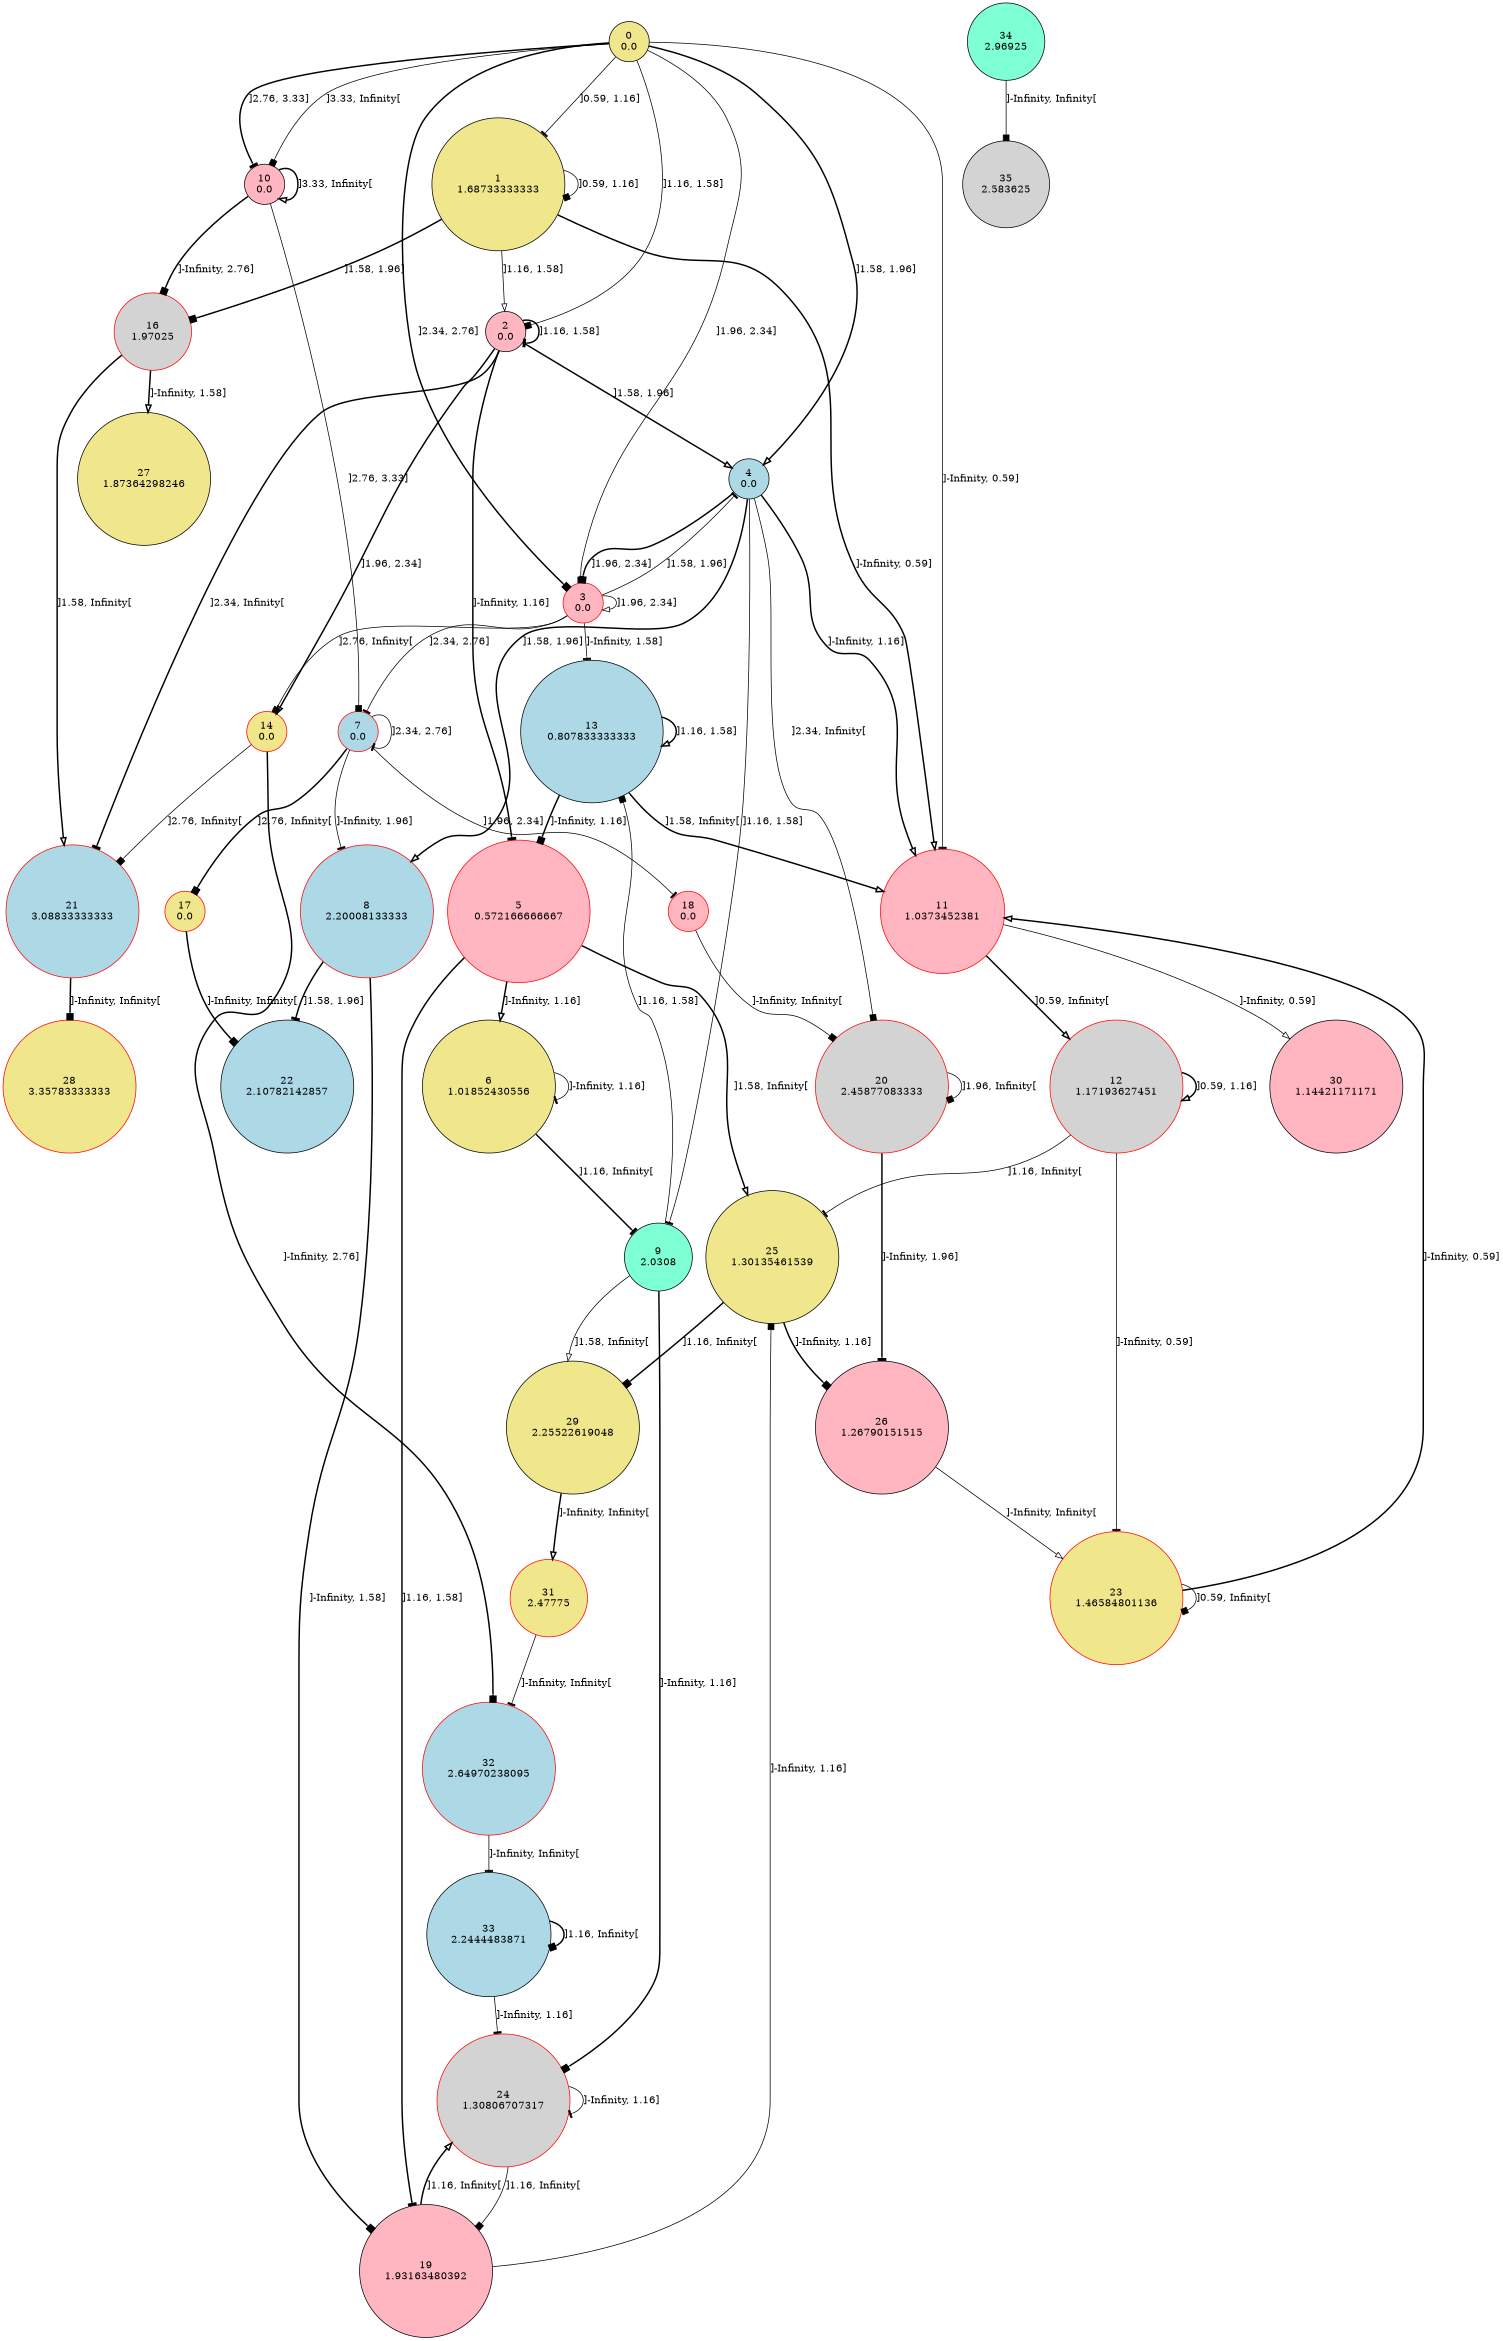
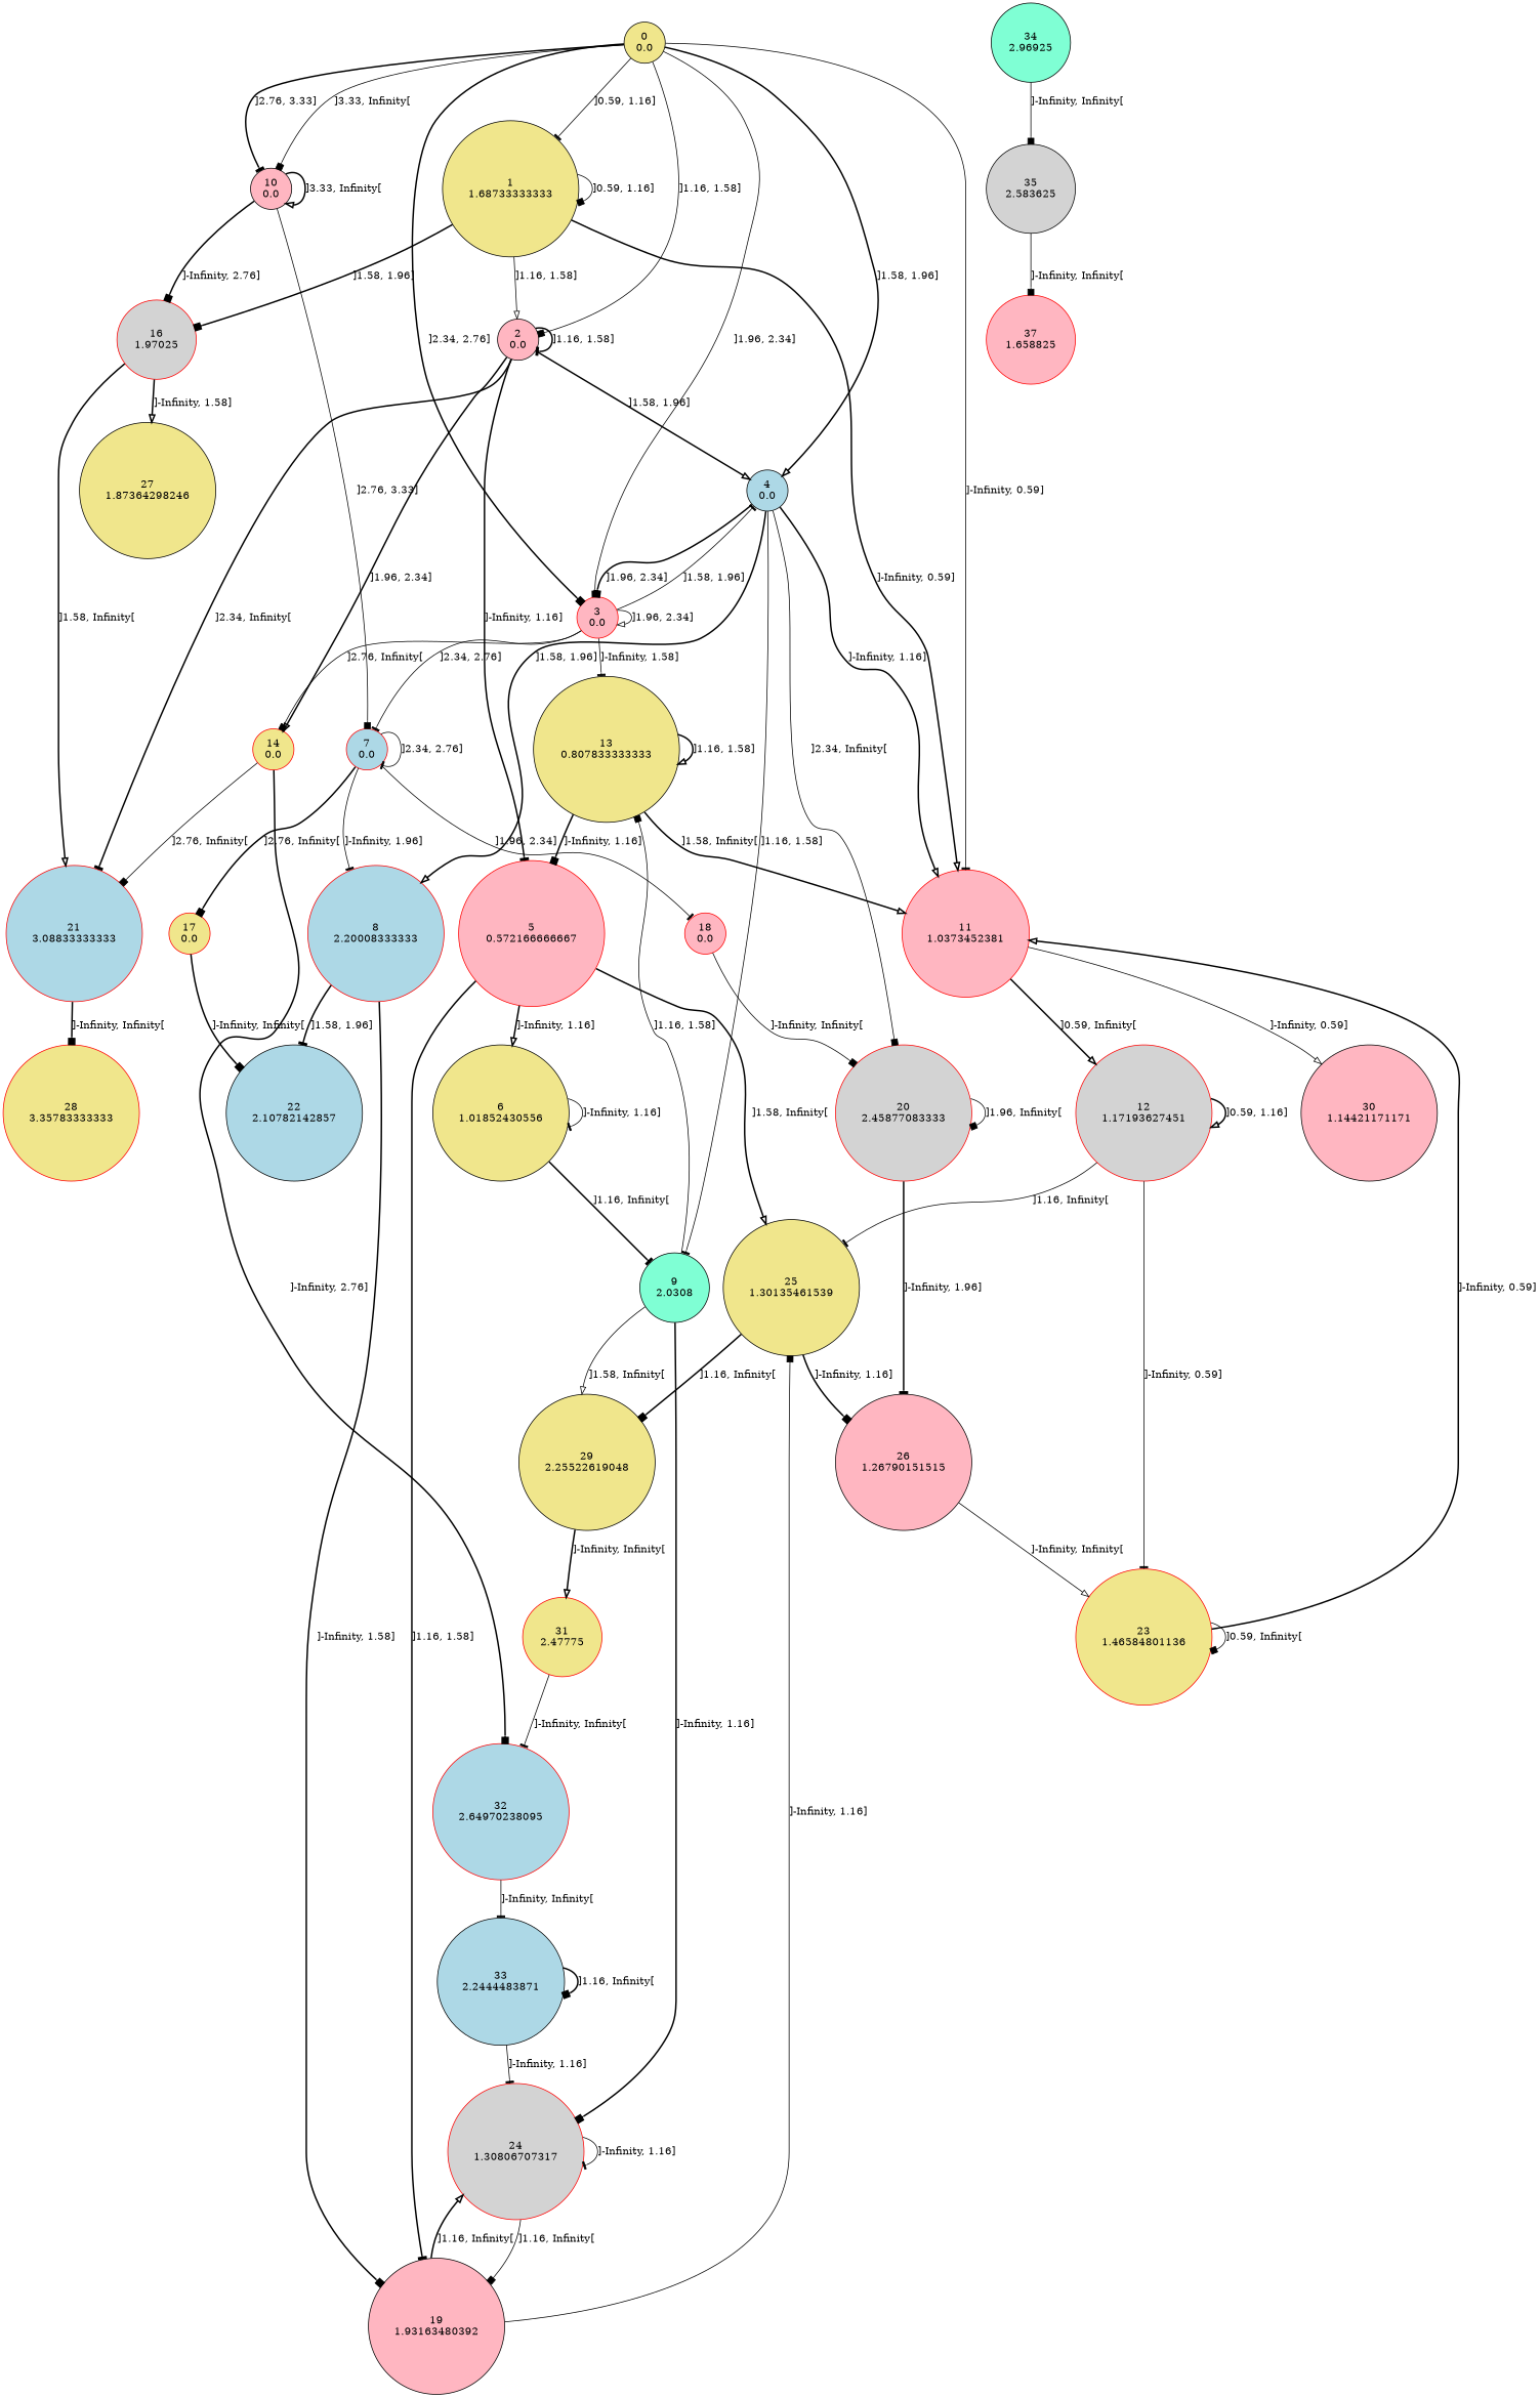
  digraph {
    node [color=black fillcolor=khaki shape=circle style=filled]
    edge [arrowhead=box style=bold]
    n1 [label="0\n0.0"]
    n2 [color=red fillcolor=lightpink label="11\n1.0373452381"]
    n3 [label="1\n1.68733333333"]
    n4 [fillcolor=lightpink label="2\n0.0"]
    n5 [fillcolor=lightblue label="4\n0.0"]
    n6 [color=red fillcolor=lightpink label="3\n0.0"]
    n7 [fillcolor=lightpink label="10\n0.0"]
    n8 [fillcolor=lightpink label="30\n1.14421171171"]
    n9 [color=red fillcolor=lightgrey label="12\n1.17193627451"]
    n10 [color=red fillcolor=lightgrey label="16\n1.97025"]
    n11 [color=red fillcolor=lightpink label="5\n0.572166666667"]
    n12 [color=red label="14\n0.0"]
    n13 [color=red fillcolor=lightblue label="21\n3.08833333333"]
    n14 [fillcolor=aquamarine label="9\n2.0308"]
-   n15 [color=red fillcolor=lightblue label="8\n2.20008133333"]
+   n15 [color=red fillcolor=lightblue label="8\n2.20008333333"]
    n16 [color=red fillcolor=lightgrey label="20\n2.45877083333"]
-   n17 [fillcolor=lightblue label="13\n0.807833333333"]
+   n17 [label="13\n0.807833333333"]
    n18 [color=red fillcolor=lightblue label="7\n0.0"]
    n19 [label="25\n1.30135461539"]
    n20 [color=red label="23\n1.46584801136"]
    n21 [label="27\n1.87364298246"]
    n22 [label="6\n1.01852430556"]
    n23 [fillcolor=lightpink label="19\n1.93163480392"]
    n24 [color=red fillcolor=lightblue label="32\n2.64970238095"]
    n25 [color=red label="28\n3.35783333333"]
    n26 [color=red fillcolor=lightgrey label="24\n1.30806707317"]
    n27 [label="29\n2.25522619048"]
    n28 [fillcolor=lightblue label="22\n2.10782142857"]
    n29 [fillcolor=lightpink label="26\n1.26790151515"]
    n30 [color=red fillcolor=lightpink label="18\n0.0"]
    n31 [color=red label="17\n0.0"]
    n32 [fillcolor=lightblue label="33\n2.2444483871"]
    n33 [color=red label="31\n2.47775"]
    n34 [fillcolor=aquamarine label="34\n2.96925"]
    n35 [fillcolor=lightgrey label="35\n2.583625"]
+   n36 [color=red fillcolor=lightpink label="37\n1.658825"]
    n1 -> n2 [arrowhead=tee label="]-Infinity, 0.59]" style=solid]
    n1 -> n3 [arrowhead=tee label="]0.59, 1.16]" style=solid]
    n1 -> n4 [label="]1.16, 1.58]" style=solid]
    n1 -> n5 [arrowhead=onormal label="]1.58, 1.96]"]
    n1 -> n6 [label="]1.96, 2.34]" style=solid]
    n1 -> n6 [label="]2.34, 2.76]"]
    n1 -> n7 [arrowhead=tee label="]2.76, 3.33]"]
    n1 -> n7 [label="]3.33, Infinity[" style=solid]
    n2 -> n8 [arrowhead=onormal label="]-Infinity, 0.59]" style=solid]
    n2 -> n9 [arrowhead=onormal label="]0.59, Infinity["]
    n3 -> n2 [arrowhead=onormal label="]-Infinity, 0.59]"]
    n3 -> n3 [label="]0.59, 1.16]" style=solid]
    n3 -> n4 [arrowhead=onormal label="]1.16, 1.58]" style=solid]
    n3 -> n10 [label="]1.58, 1.96]"]
    n4 -> n4 [arrowhead=tee label="]1.16, 1.58]"]
    n4 -> n5 [arrowhead=onormal label="]1.58, 1.96]"]
    n4 -> n11 [arrowhead=tee label="]-Infinity, 1.16]"]
    n4 -> n12 [arrowhead=onormal label="]1.96, 2.34]"]
    n4 -> n13 [arrowhead=tee label="]2.34, Infinity["]
    n5 -> n2 [arrowhead=onormal label="]-Infinity, 1.16]"]
    n5 -> n6 [label="]1.96, 2.34]"]
    n5 -> n14 [arrowhead=tee label="]1.16, 1.58]" style=solid]
    n5 -> n15 [arrowhead=onormal label="]1.58, 1.96]"]
    n5 -> n16 [label="]2.34, Infinity[" style=solid]
    n6 -> n5 [arrowhead=tee label="]1.58, 1.96]" style=solid]
    n6 -> n6 [arrowhead=onormal label="]1.96, 2.34]" style=solid]
    n6 -> n12 [label="]2.76, Infinity[" style=solid]
    n6 -> n17 [arrowhead=tee label="]-Infinity, 1.58]" style=solid]
    n6 -> n18 [arrowhead=tee label="]2.34, 2.76]" style=solid]
    n7 -> n7 [arrowhead=onormal label="]3.33, Infinity["]
    n7 -> n10 [label="]-Infinity, 2.76]"]
    n7 -> n18 [label="]2.76, 3.33]" style=solid]
    n9 -> n9 [arrowhead=onormal label="]0.59, 1.16]"]
    n9 -> n19 [arrowhead=tee label="]1.16, Infinity[" style=solid]
    n9 -> n20 [arrowhead=tee label="]-Infinity, 0.59]" style=solid]
    n10 -> n13 [arrowhead=onormal label="]1.58, Infinity["]
    n10 -> n21 [arrowhead=onormal label="]-Infinity, 1.58]"]
    n11 -> n19 [arrowhead=onormal label="]1.58, Infinity["]
    n11 -> n22 [arrowhead=onormal label="]-Infinity, 1.16]"]
    n11 -> n23 [arrowhead=tee label="]1.16, 1.58]"]
    n12 -> n13 [label="]2.76, Infinity[" style=solid]
    n12 -> n24 [label="]-Infinity, 2.76]"]
    n13 -> n25 [label="]-Infinity, Infinity["]
    n14 -> n17 [label="]1.16, 1.58]" style=solid]
    n14 -> n26 [label="]-Infinity, 1.16]"]
    n14 -> n27 [arrowhead=onormal label="]1.58, Infinity[" style=solid]
    n15 -> n23 [label="]-Infinity, 1.58]"]
    n15 -> n28 [arrowhead=tee label="]1.58, 1.96]"]
    n16 -> n16 [label="]1.96, Infinity[" style=solid]
    n16 -> n29 [arrowhead=tee label="]-Infinity, 1.96]"]
    n17 -> n2 [arrowhead=onormal label="]1.58, Infinity["]
    n17 -> n11 [label="]-Infinity, 1.16]"]
    n17 -> n17 [arrowhead=onormal label="]1.16, 1.58]"]
    n18 -> n15 [arrowhead=tee label="]-Infinity, 1.96]" style=solid]
    n18 -> n18 [arrowhead=tee label="]2.34, 2.76]" style=solid]
    n18 -> n30 [arrowhead=tee label="]1.96, 2.34]" style=solid]
    n18 -> n31 [label="]2.76, Infinity["]
    n19 -> n27 [label="]1.16, Infinity["]
    n19 -> n29 [label="]-Infinity, 1.16]"]
    n20 -> n2 [arrowhead=onormal label="]-Infinity, 0.59]"]
    n20 -> n20 [label="]0.59, Infinity[" style=solid]
    n22 -> n14 [arrowhead=tee label="]1.16, Infinity["]
    n22 -> n22 [arrowhead=tee label="]-Infinity, 1.16]" style=solid]
    n23 -> n19 [label="]-Infinity, 1.16]" style=solid]
    n23 -> n26 [arrowhead=onormal label="]1.16, Infinity["]
    n24 -> n32 [arrowhead=tee label="]-Infinity, Infinity[" style=solid]
    n26 -> n23 [label="]1.16, Infinity[" style=solid]
    n26 -> n26 [arrowhead=tee label="]-Infinity, 1.16]" style=solid]
    n27 -> n33 [arrowhead=onormal label="]-Infinity, Infinity["]
    n29 -> n20 [arrowhead=onormal label="]-Infinity, Infinity[" style=solid]
    n30 -> n16 [label="]-Infinity, Infinity[" style=solid]
    n31 -> n28 [label="]-Infinity, Infinity["]
    n32 -> n26 [arrowhead=tee label="]-Infinity, 1.16]" style=solid]
    n32 -> n32 [label="]1.16, Infinity["]
    n33 -> n24 [arrowhead=tee label="]-Infinity, Infinity[" style=solid]
    n34 -> n35 [label="]-Infinity, Infinity[" style=solid]
+   n35 -> n36 [label="]-Infinity, Infinity[" style=solid]
  }
